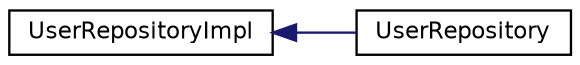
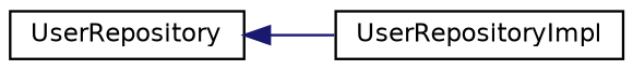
  digraph {
    rankdir=LR
    node [color=black fillcolor=white fontname=Helvetica fontsize=10 shape=record style=filled]
    n1 [height=0.2 label=UserRepository width=0.4]
    n2 [height=0.2 label=UserRepositoryImpl width=0.4]
-   n2 -> n1 [color=midnightblue dir=back fontname=Helvetica fontsize=10 labelfontname=Helvetica labelfontsize=10 style=solid]
+   n1 -> n2 [color=midnightblue dir=back fontname=Helvetica fontsize=10 labelfontname=Helvetica labelfontsize=10 style=solid]
  }
